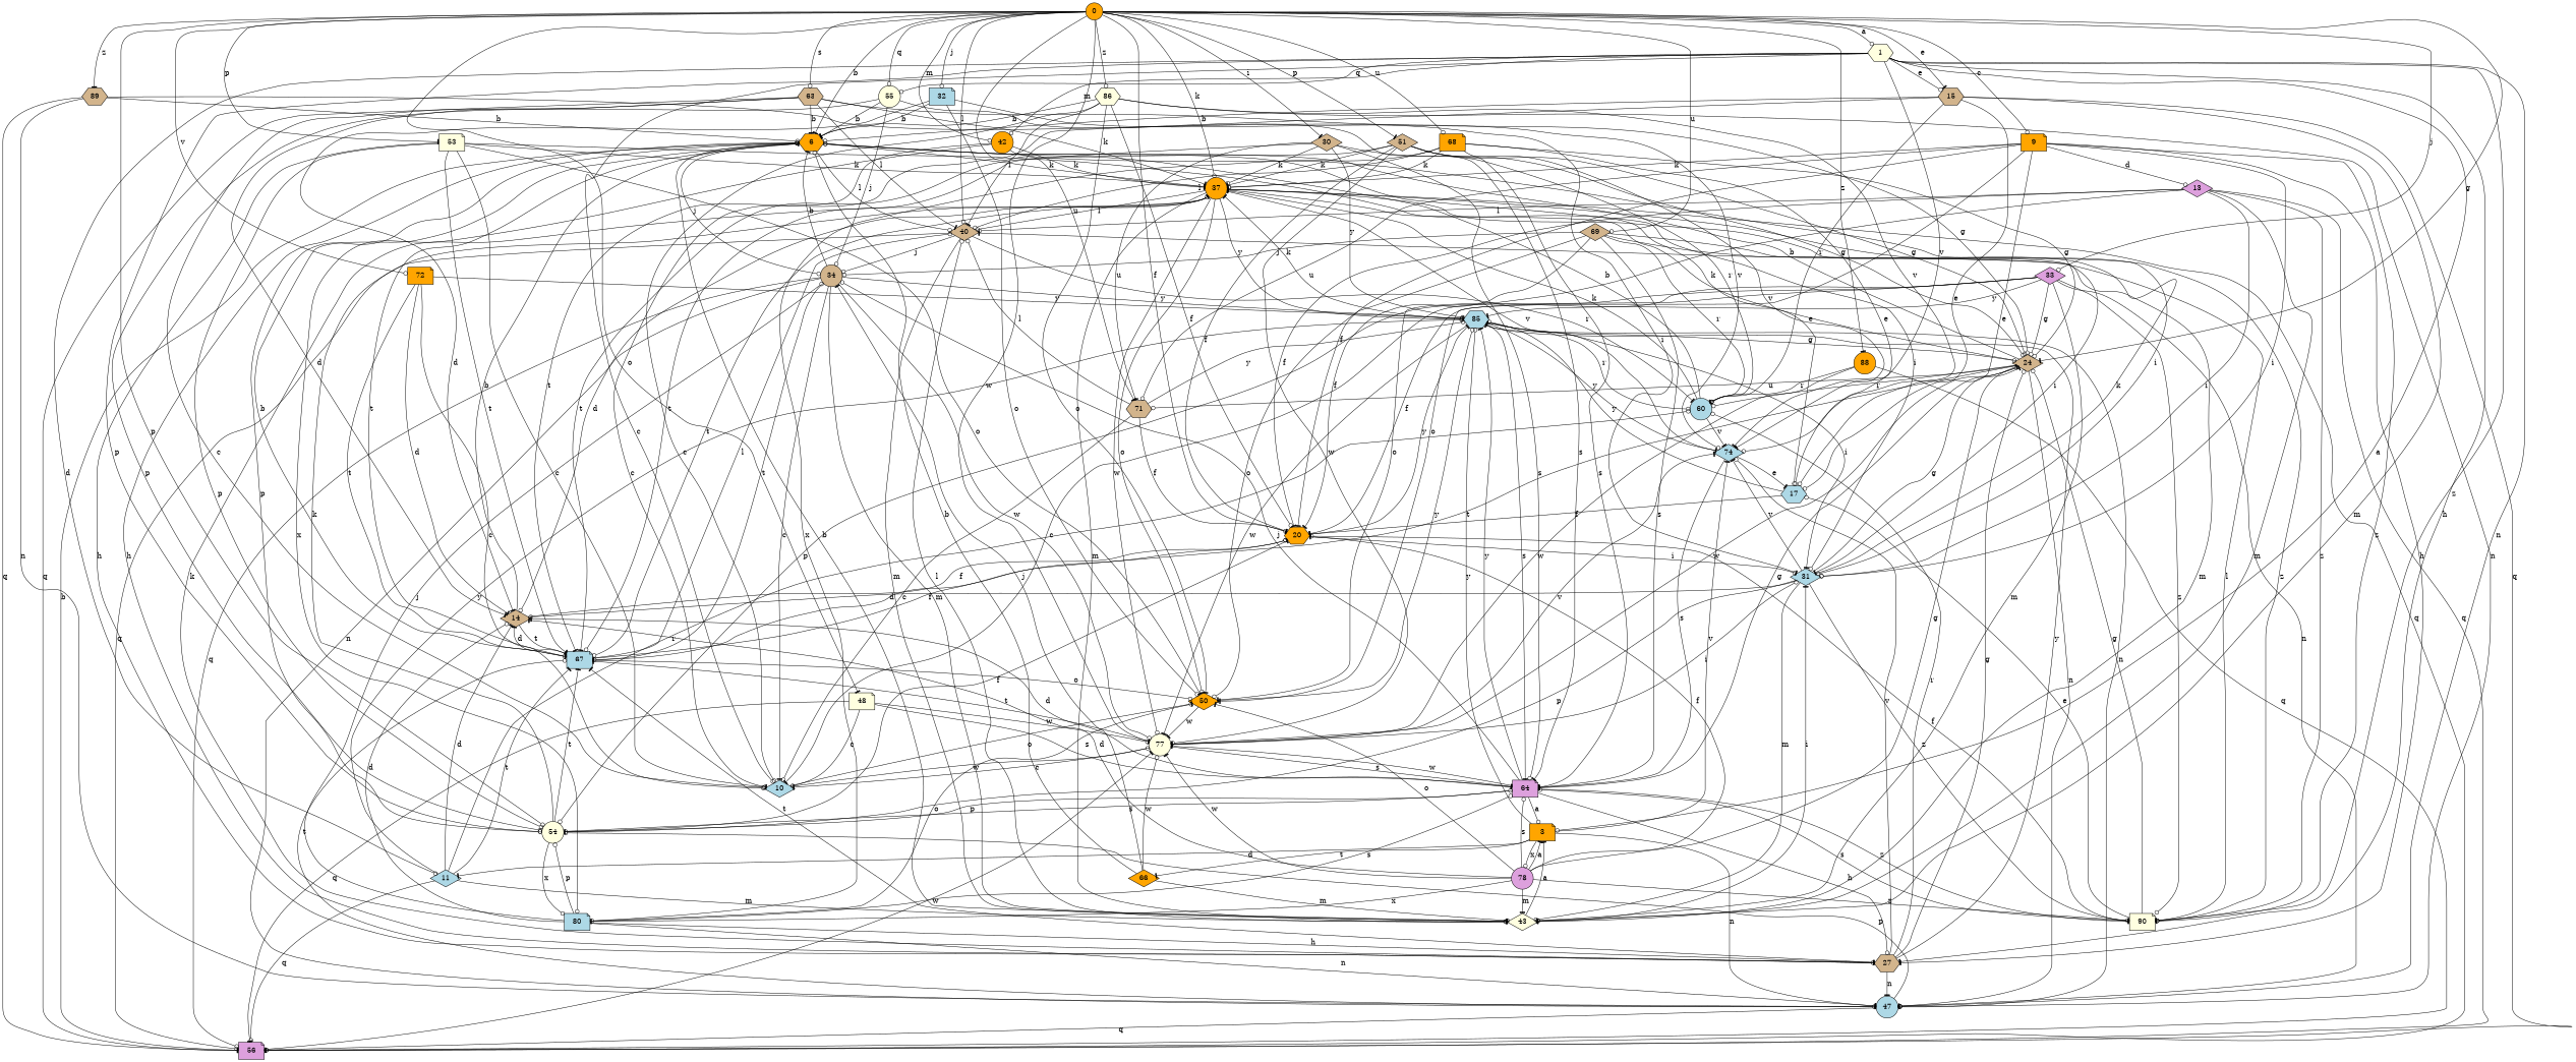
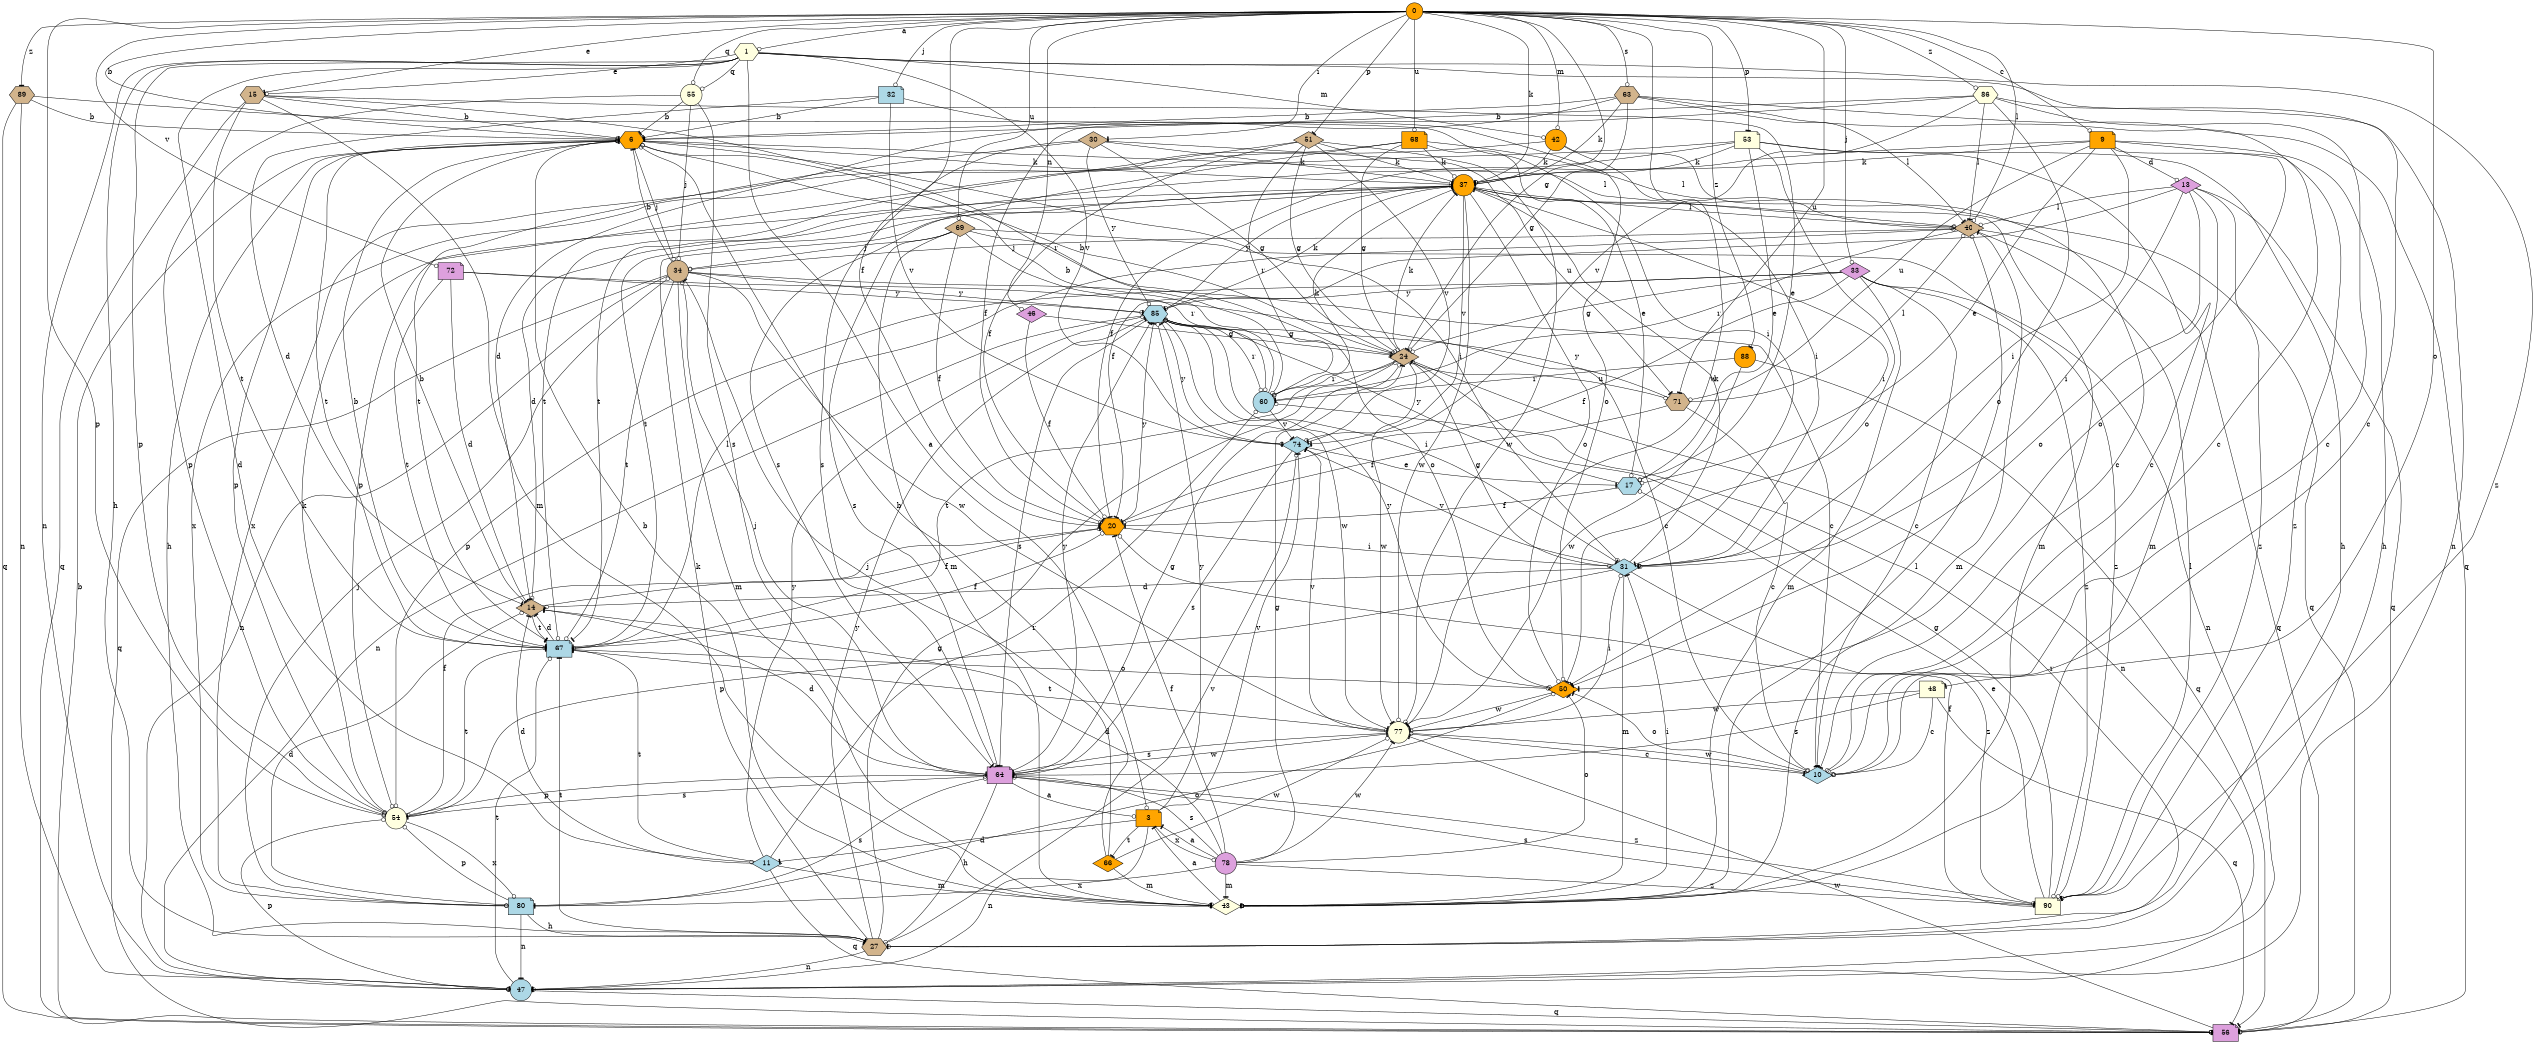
  strict digraph {
    node [fillcolor=tan shape=diamond style=filled]
    edge [arrowhead=odot]
    0 [fillcolor=orange shape=circle]
    1 [fillcolor=lightyellow shape=hexagon]
    6 [fillcolor=orange shape=hexagon]
    9 [fillcolor=orange shape=note]
    15 [shape=hexagon]
    20 [fillcolor=orange shape=hexagon]
    24
    30
    32 [fillcolor=lightblue shape=note]
    33 [fillcolor=plum]
    37 [fillcolor=orange shape=circle]
    40
    42 [fillcolor=orange shape=circle]
+   46 [fillcolor=plum]
    48 [fillcolor=lightyellow shape=note]
    51
    53 [fillcolor=lightyellow shape=note]
    54 [fillcolor=lightyellow shape=circle]
    55 [fillcolor=lightyellow shape=circle]
    63 [shape=hexagon]
    68 [fillcolor=orange shape=note]
    69
    71 [shape=hexagon]
-   72 [fillcolor=orange shape=note]
+   72 [fillcolor=plum shape=note]
    77 [fillcolor=lightyellow shape=circle]
    86 [fillcolor=lightyellow shape=hexagon]
    88 [fillcolor=orange shape=circle]
    89 [shape=hexagon]
    3 [fillcolor=orange shape=note]
    10 [fillcolor=lightblue]
    11 [fillcolor=lightblue]
    27 [shape=hexagon]
    47 [fillcolor=lightblue shape=circle]
    74 [fillcolor=lightblue]
    90 [fillcolor=lightyellow shape=note]
    31 [fillcolor=lightblue]
    34 [shape=circle]
    67 [fillcolor=lightblue shape=note]
    13 [fillcolor=plum]
    17 [fillcolor=lightblue shape=hexagon]
    50 [fillcolor=orange]
    43 [fillcolor=lightyellow]
    56 [fillcolor=plum shape=note]
    60 [fillcolor=lightblue shape=circle]
    85 [fillcolor=lightblue shape=hexagon]
    64 [fillcolor=plum shape=note]
    14
    80 [fillcolor=lightblue shape=note]
    66 [fillcolor=orange]
    78 [fillcolor=plum shape=circle]
    0 -> 1 [label=a]
    0 -> 6 [arrowhead=tee label=b]
    0 -> 9 [label=c]
    0 -> 15 [arrowhead=tee label=e]
    0 -> 20 [arrowhead=tee label=f]
    0 -> 24 [arrowhead=tee label=g]
    0 -> 30 [arrowhead=tee label=i]
    0 -> 32 [label=j]
    0 -> 33 [label=j]
    0 -> 37 [label=k]
    0 -> 40 [label=l]
    0 -> 42 [label=m]
+   0 -> 46 [label=n]
    0 -> 48 [arrowhead=tee label=o]
    0 -> 51 [arrowhead=tee label=p]
    0 -> 53 [arrowhead=tee label=p]
    0 -> 54 [label=p]
    0 -> 55 [label=q]
    0 -> 63 [label=s]
    0 -> 68 [label=u]
    0 -> 69 [label=u]
    0 -> 71 [arrowhead=tee label=u]
    0 -> 72 [label=v]
    0 -> 77 [arrowhead=tee label=w]
    0 -> 86 [label=z]
    0 -> 88 [arrowhead=tee label=z]
    0 -> 89 [arrowhead=tee label=z]
    1 -> 15 [label=e]
    1 -> 42 [label=m]
    1 -> 54 [label=p]
    1 -> 55 [label=q]
    1 -> 3 [label=a]
    1 -> 10 [label=c]
    1 -> 11 [label=d]
    1 -> 27 [arrowhead=tee label=h]
    1 -> 47 [label=n]
    1 -> 74 [arrowhead=tee label=v]
    1 -> 90 [arrowhead=tee label=z]
    6 -> 37 [arrowhead=tee label=k]
    6 -> 40 [label=l]
    6 -> 54 [label=p]
    6 -> 27 [arrowhead=tee label=h]
    6 -> 31 [label=i]
    6 -> 34 [label=j]
    6 -> 67 [label=t]
    9 -> 20 [arrowhead=tee label=f]
    9 -> 37 [label=k]
    9 -> 71 [label=u]
    9 -> 27 [arrowhead=tee label=h]
    9 -> 90 [arrowhead=tee label=z]
    9 -> 31 [label=i]
    9 -> 13 [label=d]
    9 -> 17 [label=e]
    9 -> 50 [arrowhead=tee label=o]
    15 -> 6 [label=b]
    15 -> 67 [arrowhead=tee label=t]
    15 -> 17 [label=e]
    15 -> 43 [label=m]
    15 -> 56 [arrowhead=tee label=q]
    15 -> 60 [label=r]
    20 -> 31 [label=i]
    20 -> 85 [arrowhead=tee label=y]
    24 -> 6 [label=b]
    24 -> 37 [arrowhead=tee label=k]
    24 -> 71 [label=u]
    24 -> 77 [arrowhead=tee label=w]
    24 -> 47 [label=n]
    24 -> 67 [arrowhead=tee label=t]
    24 -> 60 [label=r]
    30 -> 24 [label=g]
    30 -> 37 [label=k]
    30 -> 71 [arrowhead=tee label=u]
    30 -> 67 [arrowhead=tee label=t]
    30 -> 85 [label=y]
    30 -> 64 [label=s]
    32 -> 6 [arrowhead=tee label=b]
    32 -> 74 [label=v]
    32 -> 50 [label=o]
    32 -> 14 [arrowhead=tee label=d]
    33 -> 20 [arrowhead=tee label=f]
    33 -> 24 [label=g]
    33 -> 54 [label=p]
    33 -> 10 [arrowhead=tee label=c]
    33 -> 47 [arrowhead=tee label=n]
    33 -> 90 [label=z]
    33 -> 43 [label=m]
    33 -> 85 [arrowhead=tee label=y]
    37 -> 40 [label=l]
    37 -> 77 [label=w]
    37 -> 74 [arrowhead=tee label=v]
    37 -> 31 [arrowhead=tee label=i]
    37 -> 67 [label=t]
    37 -> 50 [label=o]
    37 -> 43 [label=m]
    37 -> 56 [arrowhead=tee label=q]
    37 -> 85 [label=y]
    37 -> 14 [label=d]
    40 -> 34 [label=j]
    40 -> 43 [label=m]
    40 -> 56 [label=q]
    40 -> 60 [arrowhead=tee label=r]
    42 -> 37 [arrowhead=tee label=k]
    42 -> 10 [arrowhead=tee label=c]
    42 -> 31 [label=i]
    42 -> 80 [label=x]
+   46 -> 20 [label=f]
+   46 -> 24 [arrowhead=tee label=g]
    48 -> 77 [label=w]
    48 -> 10 [label=c]
    48 -> 56 [arrowhead=tee label=q]
    48 -> 64 [arrowhead=tee label=s]
    51 -> 20 [arrowhead=tee label=f]
    51 -> 24 [label=g]
    51 -> 37 [arrowhead=tee label=k]
    51 -> 77 [label=w]
    51 -> 74 [arrowhead=tee label=v]
    51 -> 67 [label=t]
    51 -> 60 [label=r]
    53 -> 37 [arrowhead=tee label=k]
    53 -> 54 [label=p]
    53 -> 10 [label=c]
    53 -> 27 [label=h]
    53 -> 67 [arrowhead=tee label=t]
    53 -> 17 [label=e]
    53 -> 50 [arrowhead=tee label=o]
    54 -> 20 [arrowhead=tee label=f]
    54 -> 37 [label=k]
    54 -> 67 [arrowhead=tee label=t]
    54 -> 64 [label=s]
    54 -> 80 [label=x]
    55 -> 6 [arrowhead=tee label=b]
    55 -> 54 [label=p]
    55 -> 34 [label=j]
    55 -> 64 [arrowhead=tee label=s]
    63 -> 6 [arrowhead=tee label=b]
    63 -> 24 [label=g]
    63 -> 37 [arrowhead=tee label=k]
    63 -> 40 [arrowhead=tee label=l]
    63 -> 10 [label=c]
    63 -> 56 [arrowhead=tee label=q]
    63 -> 14 [arrowhead=tee label=d]
    68 -> 24 [label=g]
    68 -> 37 [label=k]
    68 -> 40 [label=l]
    68 -> 17 [label=e]
    68 -> 64 [arrowhead=tee label=s]
    68 -> 80 [label=x]
    69 -> 20 [arrowhead=tee label=f]
    69 -> 90 [label=z]
    69 -> 34 [label=j]
    69 -> 50 [label=o]
    69 -> 43 [arrowhead=tee label=m]
    69 -> 60 [label=r]
    69 -> 64 [arrowhead=tee label=s]
    71 -> 20 [label=f]
    71 -> 40 [label=l]
    71 -> 10 [label=c]
    71 -> 85 [label=y]
    72 -> 10 [label=c]
    72 -> 67 [arrowhead=tee label=t]
    72 -> 85 [arrowhead=tee label=y]
    72 -> 14 [arrowhead=tee label=d]
    77 -> 10 [arrowhead=tee label=c]
    77 -> 74 [arrowhead=tee label=v]
    77 -> 31 [label=i]
    77 -> 67 [arrowhead=tee label=t]
    77 -> 64 [arrowhead=tee label=s]
    86 -> 6 [arrowhead=tee label=b]
    86 -> 20 [label=f]
    86 -> 40 [arrowhead=tee label=l]
    86 -> 10 [label=c]
    86 -> 47 [arrowhead=tee label=n]
    86 -> 74 [label=v]
    86 -> 50 [arrowhead=tee label=o]
    88 -> 77 [arrowhead=tee label=w]
    88 -> 56 [arrowhead=tee label=q]
    88 -> 60 [arrowhead=tee label=r]
    89 -> 6 [label=b]
    89 -> 47 [arrowhead=tee label=n]
    89 -> 31 [arrowhead=tee label=i]
    89 -> 56 [arrowhead=tee label=q]
    3 -> 11 [arrowhead=tee label=d]
    3 -> 47 [arrowhead=tee label=n]
    3 -> 74 [arrowhead=tee label=v]
    3 -> 85 [label=y]
    3 -> 66 [arrowhead=tee label=t]
    3 -> 78 [label=x]
    10 -> 77 [label=w]
    10 -> 50 [arrowhead=tee label=o]
    11 -> 67 [arrowhead=tee label=t]
    11 -> 43 [arrowhead=tee label=m]
    11 -> 56 [label=q]
    11 -> 60 [label=r]
    11 -> 85 [label=y]
    11 -> 14 [arrowhead=tee label=d]
    27 -> 24 [label=g]
    27 -> 37 [arrowhead=tee label=k]
    27 -> 47 [arrowhead=tee label=n]
    27 -> 74 [label=v]
    27 -> 67 [arrowhead=tee label=t]
    27 -> 60 [label=r]
    27 -> 85 [arrowhead=tee label=y]
    47 -> 54 [label=p]
    47 -> 67 [label=t]
    47 -> 56 [label=q]
    74 -> 17 [arrowhead=tee label=e]
    74 -> 85 [arrowhead=tee label=y]
    74 -> 64 [arrowhead=tee label=s]
    90 -> 20 [label=f]
    90 -> 24 [label=g]
    90 -> 40 [arrowhead=tee label=l]
    90 -> 17 [label=e]
    90 -> 64 [label=s]
    31 -> 24 [arrowhead=tee label=g]
    31 -> 37 [arrowhead=tee label=k]
    31 -> 54 [arrowhead=tee label=p]
    31 -> 74 [arrowhead=tee label=v]
    31 -> 90 [label=z]
    31 -> 43 [label=m]
    31 -> 14 [label=d]
    34 -> 6 [arrowhead=tee label=b]
    34 -> 77 [label=w]
    34 -> 10 [arrowhead=tee label=c]
    34 -> 47 [label=n]
    34 -> 67 [label=t]
    34 -> 43 [arrowhead=tee label=m]
    34 -> 56 [label=q]
    34 -> 85 [label=y]
    67 -> 6 [arrowhead=tee label=b]
    67 -> 20 [label=f]
    67 -> 40 [label=l]
    67 -> 50 [label=o]
    67 -> 14 [arrowhead=tee label=d]
    13 -> 20 [arrowhead=tee label=f]
    13 -> 40 [label=l]
    13 -> 90 [label=z]
    13 -> 31 [label=i]
    13 -> 50 [arrowhead=tee label=o]
    13 -> 43 [arrowhead=tee label=m]
    13 -> 56 [label=q]
    17 -> 20 [arrowhead=tee label=f]
    17 -> 85 [label=y]
    50 -> 77 [arrowhead=tee label=w]
    50 -> 85 [label=y]
    43 -> 6 [label=b]
    43 -> 40 [label=l]
    43 -> 3 [arrowhead=tee label=a]
    43 -> 31 [arrowhead=tee label=i]
    56 -> 6 [label=b]
    56 -> 77 [arrowhead=tee label=w]
    60 -> 6 [label=b]
    60 -> 37 [arrowhead=tee label=k]
    60 -> 74 [arrowhead=tee label=v]
    85 -> 24 [label=g]
    85 -> 37 [arrowhead=tee label=k]
    85 -> 77 [arrowhead=tee label=w]
    85 -> 47 [label=n]
    85 -> 31 [arrowhead=tee label=i]
    85 -> 60 [label=r]
    85 -> 64 [arrowhead=tee label=s]
    64 -> 24 [label=g]
    64 -> 54 [label=p]
    64 -> 77 [arrowhead=tee label=w]
    64 -> 3 [label=a]
    64 -> 27 [label=h]
    64 -> 90 [arrowhead=tee label=z]
    64 -> 34 [label=j]
    64 -> 85 [arrowhead=tee label=y]
    64 -> 14 [arrowhead=tee label=d]
    14 -> 6 [label=b]
    14 -> 20 [label=f]
    14 -> 67 [arrowhead=tee label=t]
    80 -> 54 [label=p]
    80 -> 27 [arrowhead=tee label=h]
    80 -> 47 [arrowhead=tee label=n]
    80 -> 34 [label=j]
    80 -> 50 [label=o]
    80 -> 64 [label=s]
    80 -> 14 [label=d]
    66 -> 6 [label=b]
    66 -> 77 [label=w]
    66 -> 34 [arrowhead=tee label=j]
    66 -> 43 [label=m]
    78 -> 20 [arrowhead=tee label=f]
    78 -> 24 [arrowhead=tee label=g]
    78 -> 77 [arrowhead=tee label=w]
    78 -> 3 [arrowhead=tee label=a]
    78 -> 90 [arrowhead=tee label=z]
    78 -> 50 [arrowhead=tee label=o]
    78 -> 43 [arrowhead=tee label=m]
    78 -> 64 [label=s]
    78 -> 14 [arrowhead=tee label=d]
    78 -> 80 [arrowhead=tee label=x]
  }
